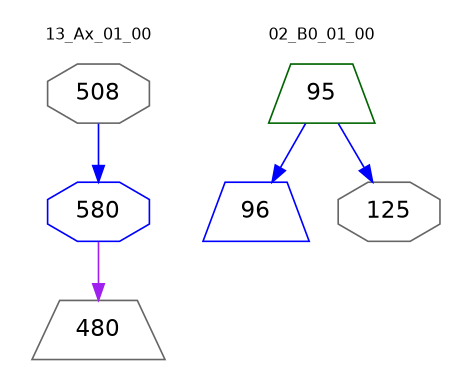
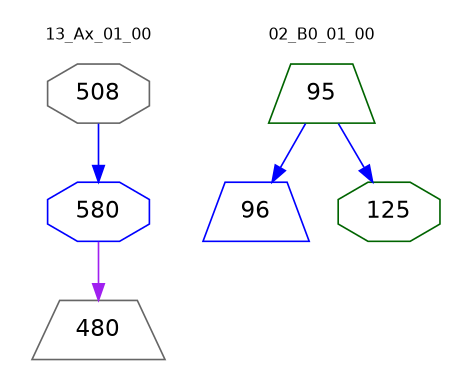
  digraph {
    fontname="DejaVu Sans"
    node [color=gray40 fontname="DejaVu Sans" shape=octagon]
    edge [color=blue fontname="DejaVu Sans"]
    n1 [label=508]
    n2 [color=blue label=580]
    n3 [label=480 shape=trapezium]
    n4 [color=darkgreen label=95 shape=trapezium]
    n5 [color=blue label=96 shape=trapezium]
-   n6 [label=125]
+   n6 [color=darkgreen label=125]
    subgraph cluster_1 {
      color=white
      fontsize=10
      label="13_Ax_01_00"
      n1
      n2
      n3
    }
    subgraph cluster_2 {
      color=white
      fontsize=10
      label="02_B0_01_00"
      n4
      n5
      n6
    }
    n1 -> n2
    n2 -> n3 [color=purple]
    n4 -> n5
    n4 -> n6
  }
